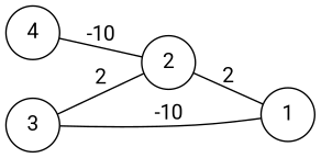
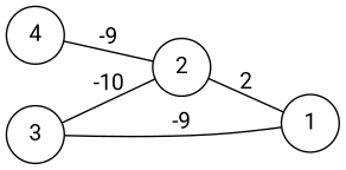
  graph {
    fontname=Roboto
    rankdir=LR
    node [fontname=Roboto shape=circle]
    edge [fontname=Roboto]
    4
    2
    1
    3
-   4 -- 2 [label=-10]
+   4 -- 2 [label=-9]
    2 -- 1 [label=2]
-   3 -- 2 [label=2]
-   3 -- 1 [label=-10]
+   3 -- 2 [label=-10]
+   3 -- 1 [label=-9]
  }
